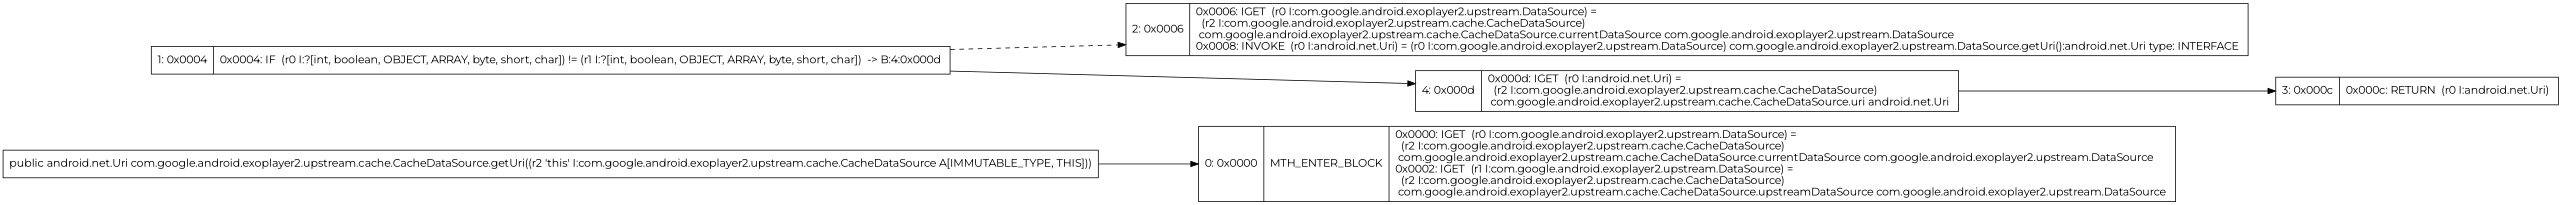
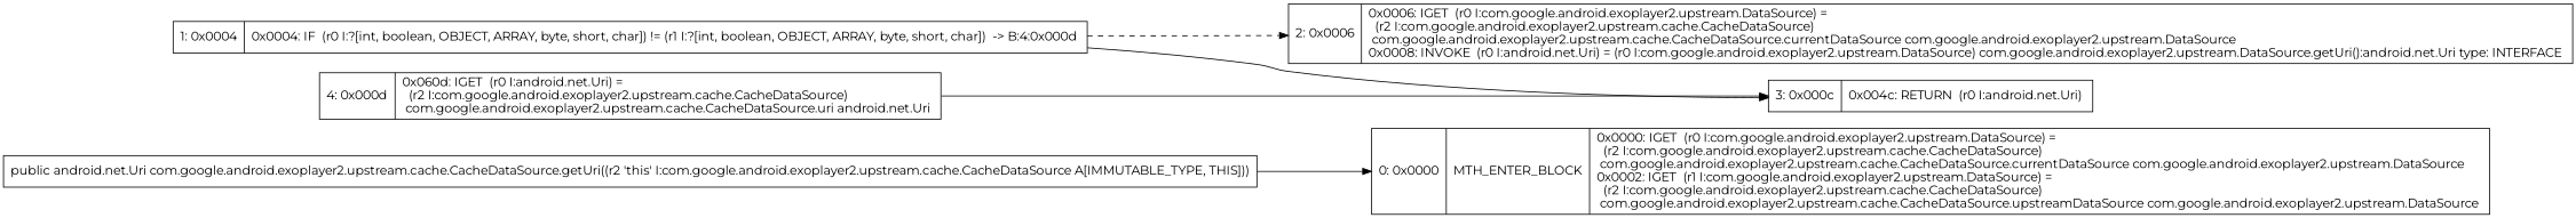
  digraph {
    fontname=Montserrat
    rankdir=LR
    node [fontname=Montserrat shape=record]
    edge [fontname=Montserrat]
    n1 [label="{0\:\ 0x0000|MTH_ENTER_BLOCK\l|0x0000: IGET  (r0 I:com.google.android.exoplayer2.upstream.DataSource) = \l  (r2 I:com.google.android.exoplayer2.upstream.cache.CacheDataSource)\l com.google.android.exoplayer2.upstream.cache.CacheDataSource.currentDataSource com.google.android.exoplayer2.upstream.DataSource \l0x0002: IGET  (r1 I:com.google.android.exoplayer2.upstream.DataSource) = \l  (r2 I:com.google.android.exoplayer2.upstream.cache.CacheDataSource)\l com.google.android.exoplayer2.upstream.cache.CacheDataSource.upstreamDataSource com.google.android.exoplayer2.upstream.DataSource \l}"]
    n2 [label="{1\:\ 0x0004|0x0004: IF  (r0 I:?[int, boolean, OBJECT, ARRAY, byte, short, char]) != (r1 I:?[int, boolean, OBJECT, ARRAY, byte, short, char])  \-\> B:4:0x000d \l}"]
    n3 [label="{2\:\ 0x0006|0x0006: IGET  (r0 I:com.google.android.exoplayer2.upstream.DataSource) = \l  (r2 I:com.google.android.exoplayer2.upstream.cache.CacheDataSource)\l com.google.android.exoplayer2.upstream.cache.CacheDataSource.currentDataSource com.google.android.exoplayer2.upstream.DataSource \l0x0008: INVOKE  (r0 I:android.net.Uri) = (r0 I:com.google.android.exoplayer2.upstream.DataSource) com.google.android.exoplayer2.upstream.DataSource.getUri():android.net.Uri type: INTERFACE \l}"]
-   n4 [label="{4\:\ 0x000d|0x000d: IGET  (r0 I:android.net.Uri) = \l  (r2 I:com.google.android.exoplayer2.upstream.cache.CacheDataSource)\l com.google.android.exoplayer2.upstream.cache.CacheDataSource.uri android.net.Uri \l}"]
-   n5 [label="{3\:\ 0x000c|0x000c: RETURN  (r0 I:android.net.Uri) \l}"]
+   n4 [label="{4\:\ 0x000d|0x060d: IGET  (r0 I:android.net.Uri) = \l  (r2 I:com.google.android.exoplayer2.upstream.cache.CacheDataSource)\l com.google.android.exoplayer2.upstream.cache.CacheDataSource.uri android.net.Uri \l}"]
+   n5 [label="{3\:\ 0x000c|0x004c: RETURN  (r0 I:android.net.Uri) \l}"]
    n6 [label="{public android.net.Uri com.google.android.exoplayer2.upstream.cache.CacheDataSource.getUri((r2 'this' I:com.google.android.exoplayer2.upstream.cache.CacheDataSource A[IMMUTABLE_TYPE, THIS])) }"]
    n2 -> n3 [style=dashed]
-   n2 -> n4
+   n2 -> n5
    n4 -> n5
    n6 -> n1
  }
